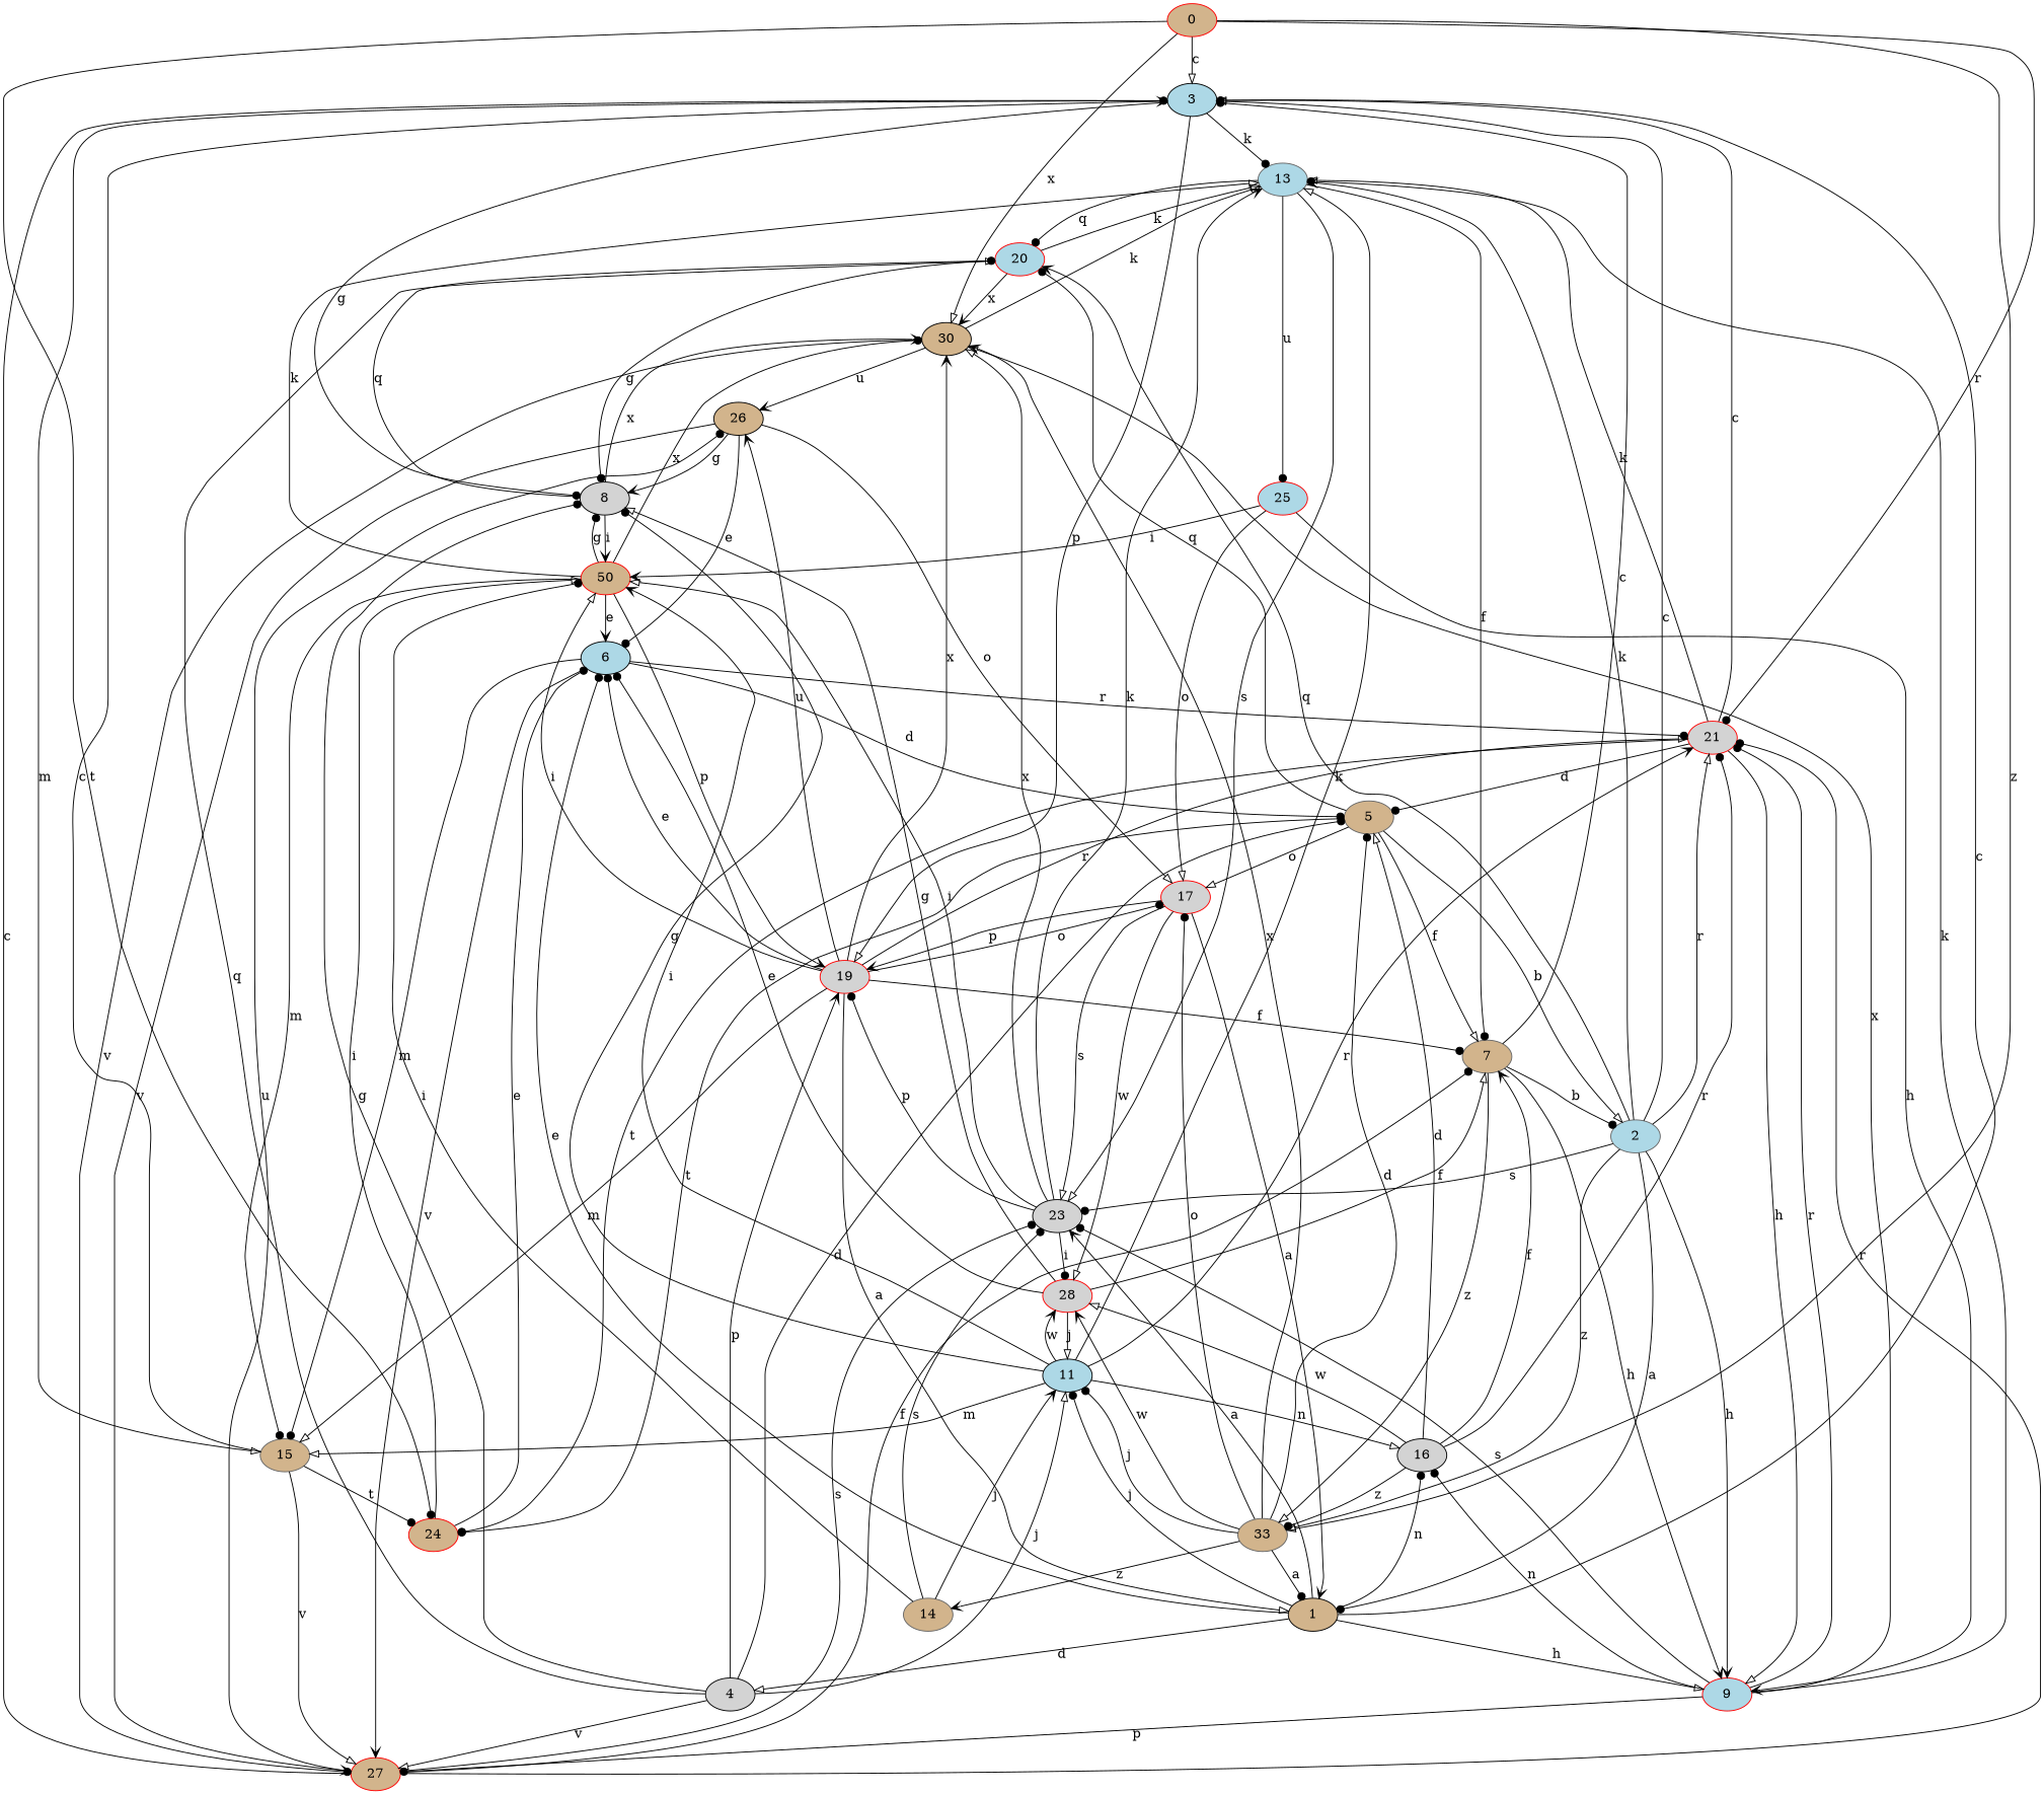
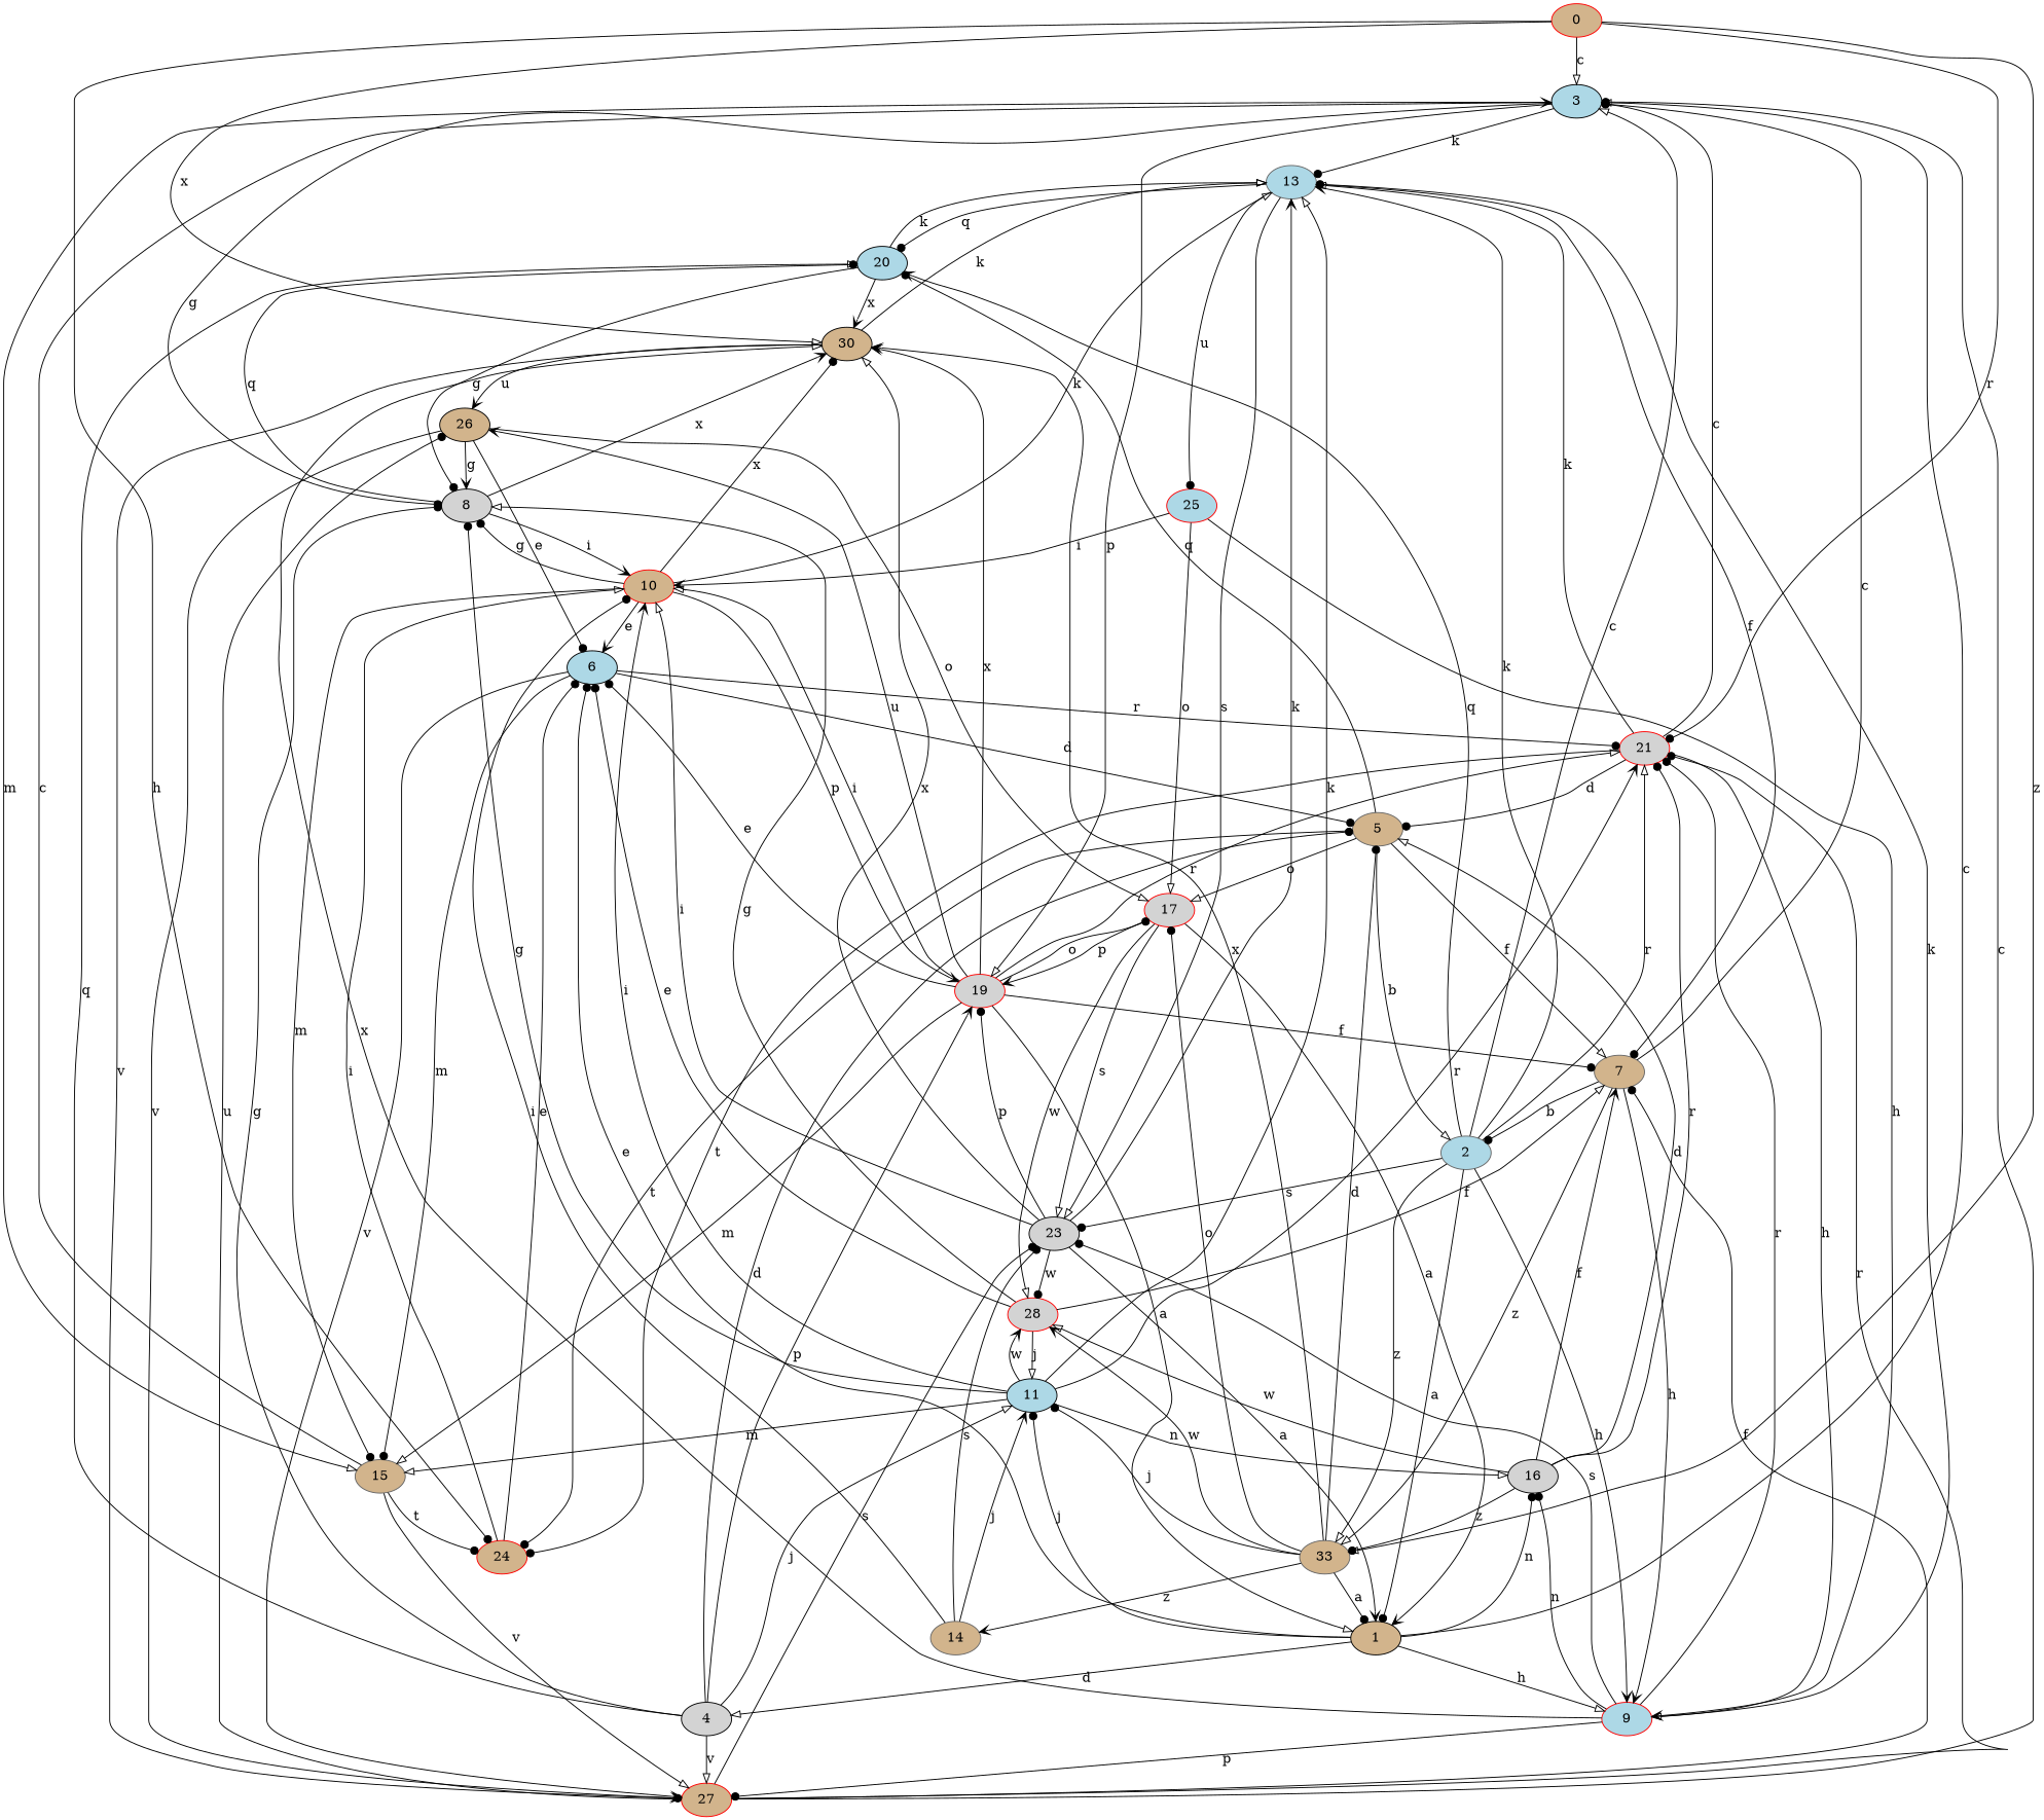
  strict digraph {
    node [color=red fillcolor=tan style=filled]
    edge [arrowhead=dot]
    3 [color=black fillcolor=lightblue]
    0
    21 [fillcolor=lightgrey]
    24
    30 [color=black]
    33 [color=gray40]
    13 [color=gray40 fillcolor=lightblue]
    8 [color=black fillcolor=lightgrey]
    15 [color=gray40]
    19 [fillcolor=lightgrey]
    9 [fillcolor=lightblue]
    5 [color=gray40]
    6 [color=black fillcolor=lightblue]
-   10 [label=50]
+   10
    27
    26 [color=black]
    1 [color=black]
    11 [color=black fillcolor=lightblue]
    17 [fillcolor=lightgrey]
    28 [fillcolor=lightgrey]
    n21 [color=gray40 label=14]
    4 [color=black fillcolor=lightgrey]
    16 [color=black fillcolor=lightgrey]
-   20 [fillcolor=lightblue]
+   20 [color=black fillcolor=lightblue]
    23 [color=black fillcolor=lightgrey]
    7 [color=gray40]
    2 [color=gray40 fillcolor=lightblue]
    25 [fillcolor=lightblue]
    3 -> 13 [label=k]
    3 -> 8 [label=g]
    3 -> 15 [arrowhead=onormal label=m]
    3 -> 19 [arrowhead=onormal label=p]
    0 -> 3 [arrowhead=onormal label=c]
    0 -> 21 [label=r]
-   0 -> 24 [label=t]
+   0 -> 24 [label=h]
    0 -> 30 [arrowhead=onormal label=x]
    0 -> 33 [arrowhead=onormal label=z]
    21 -> 3 [label=c]
    21 -> 24 [label=t]
    21 -> 13 [arrowhead=onormal label=k]
    21 -> 9 [arrowhead=onormal label=h]
    21 -> 5 [label=d]
    24 -> 6 [label=e]
    24 -> 10 [arrowhead=onormal label=i]
    30 -> 13 [arrowhead=onormal label=k]
    30 -> 27 [label=v]
    30 -> 26 [arrowhead=vee label=u]
    33 -> 30 [arrowhead=vee label=x]
    33 -> 5 [label=d]
    33 -> 1 [label=a]
    33 -> 11 [label=j]
    33 -> 17 [label=o]
    33 -> 28 [arrowhead=vee label=w]
    33 -> n21 [arrowhead=vee label=z]
    13 -> 20 [label=q]
    13 -> 23 [arrowhead=onormal label=s]
    13 -> 7 [label=f]
    13 -> 25 [label=u]
    8 -> 30 [arrowhead=vee label=x]
    8 -> 10 [arrowhead=vee label=i]
    8 -> 20 [label=q]
    15 -> 3 [arrowhead=vee label=c]
    15 -> 24 [label=t]
    15 -> 27 [arrowhead=onormal label=v]
    19 -> 21 [arrowhead=onormal label=r]
    19 -> 30 [arrowhead=vee label=x]
    19 -> 15 [arrowhead=onormal label=m]
    19 -> 6 [label=e]
    19 -> 10 [arrowhead=onormal label=i]
    19 -> 26 [arrowhead=vee label=u]
    19 -> 1 [arrowhead=onormal label=a]
    19 -> 17 [label=o]
    19 -> 7 [label=f]
    9 -> 21 [label=r]
    9 -> 30 [arrowhead=onormal label=x]
    9 -> 13 [label=k]
    9 -> 27 [label=p]
    9 -> 16 [label=n]
    9 -> 23 [label=s]
    5 -> 24 [label=t]
    5 -> 17 [arrowhead=onormal label=o]
    5 -> 20 [label=q]
    5 -> 7 [arrowhead=onormal label=f]
    5 -> 2 [arrowhead=onormal label=b]
    6 -> 21 [label=r]
    6 -> 15 [label=m]
    6 -> 5 [label=d]
    6 -> 27 [arrowhead=vee label=v]
    10 -> 30 [label=x]
    10 -> 13 [arrowhead=onormal label=k]
    10 -> 8 [label=g]
    10 -> 15 [label=m]
    10 -> 19 [arrowhead=vee label=p]
    10 -> 6 [arrowhead=vee label=e]
    27 -> 3 [label=c]
    27 -> 21 [label=r]
    27 -> 26 [label=u]
    27 -> 23 [label=s]
    27 -> 7 [label=f]
    26 -> 8 [arrowhead=vee label=g]
    26 -> 6 [label=e]
    26 -> 27 [arrowhead=vee label=v]
    26 -> 17 [arrowhead=onormal label=o]
    1 -> 3 [arrowhead=onormal label=c]
    1 -> 9 [arrowhead=onormal label=h]
    1 -> 6 [label=e]
    1 -> 11 [label=j]
    1 -> 4 [arrowhead=onormal label=d]
    1 -> 16 [label=n]
    11 -> 21 [arrowhead=vee label=r]
    11 -> 13 [arrowhead=onormal label=k]
    11 -> 8 [label=g]
    11 -> 15 [arrowhead=onormal label=m]
    11 -> 10 [arrowhead=vee label=i]
    11 -> 28 [arrowhead=vee label=w]
    11 -> 16 [arrowhead=onormal label=n]
    17 -> 19 [arrowhead=vee label=p]
    17 -> 1 [arrowhead=vee label=a]
    17 -> 28 [arrowhead=onormal label=w]
    17 -> 23 [arrowhead=onormal label=s]
    28 -> 8 [arrowhead=onormal label=g]
    28 -> 6 [label=e]
    28 -> 11 [arrowhead=onormal label=j]
    28 -> 7 [arrowhead=onormal label=f]
    n21 -> 10 [label=i]
    n21 -> 11 [arrowhead=vee label=j]
    n21 -> 23 [label=s]
    4 -> 8 [label=g]
    4 -> 19 [arrowhead=vee label=p]
    4 -> 5 [label=d]
    4 -> 27 [arrowhead=onormal label=v]
    4 -> 11 [arrowhead=onormal label=j]
    4 -> 20 [arrowhead=onormal label=q]
    16 -> 21 [label=r]
    16 -> 33 [label=z]
    16 -> 5 [arrowhead=onormal label=d]
    16 -> 28 [arrowhead=onormal label=w]
    16 -> 7 [arrowhead=vee label=f]
    20 -> 30 [arrowhead=vee label=x]
    20 -> 13 [arrowhead=onormal label=k]
    20 -> 8 [label=g]
    23 -> 30 [arrowhead=onormal label=x]
    23 -> 13 [arrowhead=vee label=k]
    23 -> 19 [label=p]
    23 -> 10 [arrowhead=onormal label=i]
-   1 -> 23 [arrowhead=vee label=a]
-   23 -> 28 [label=i]
+   23 -> 1 [arrowhead=vee label=a]
+   23 -> 28 [label=w]
    7 -> 3 [label=c]
    7 -> 33 [arrowhead=onormal label=z]
    7 -> 9 [arrowhead=vee label=h]
    7 -> 2 [label=b]
    2 -> 3 [arrowhead=onormal label=c]
    2 -> 21 [arrowhead=onormal label=r]
    2 -> 33 [arrowhead=onormal label=z]
    2 -> 13 [arrowhead=vee label=k]
    2 -> 9 [arrowhead=vee label=h]
    2 -> 1 [label=a]
    2 -> 20 [arrowhead=vee label=q]
    2 -> 23 [label=s]
    25 -> 9 [arrowhead=vee label=h]
    25 -> 10 [arrowhead=vee label=i]
    25 -> 17 [arrowhead=onormal label=o]
  }
